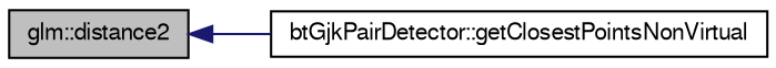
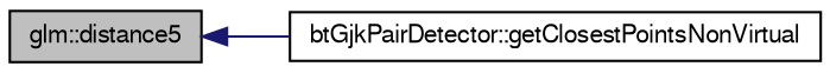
  digraph {
    rankdir=LR
    node [color=black fontname=FreeSans fontsize=10 shape=record]
-   n1 [fillcolor=grey75 fontcolor=black height=0.2 label="glm::distance2" style=filled width=0.4]
+   n1 [fillcolor=grey75 fontcolor=black height=0.2 label="glm::distance5" style=filled width=0.4]
    n2 [height=0.2 label="btGjkPairDetector::getClosestPointsNonVirtual" width=0.4]
    n1 -> n2 [color=midnightblue dir=back fontname=FreeSans fontsize=10 labelfontname=FreeSans labelfontsize=10 style=solid]
  }
